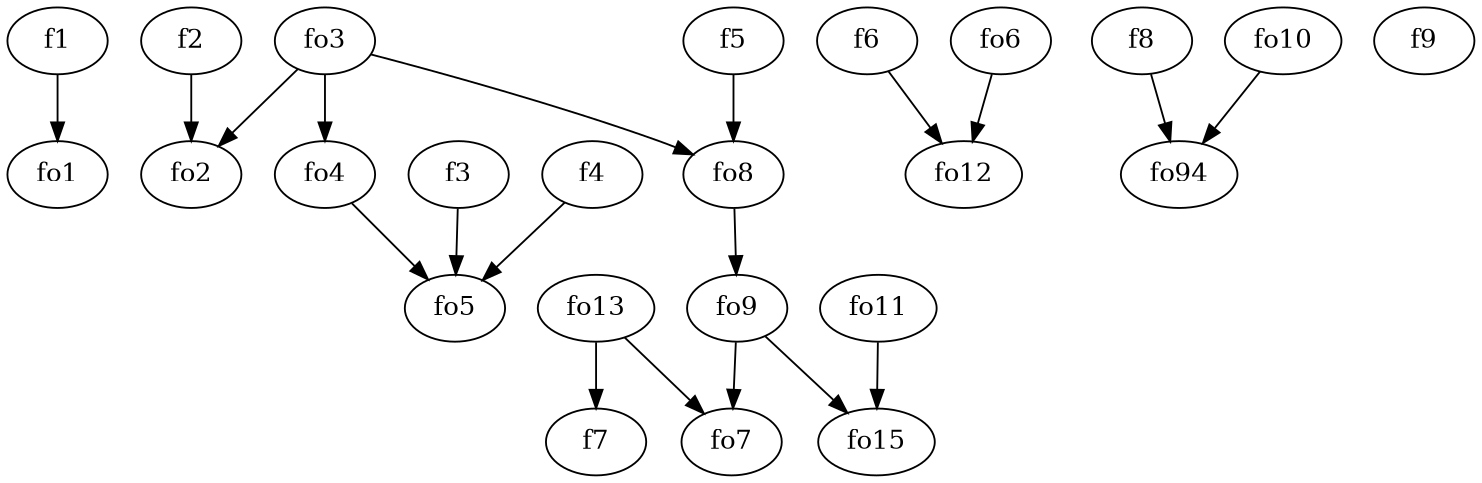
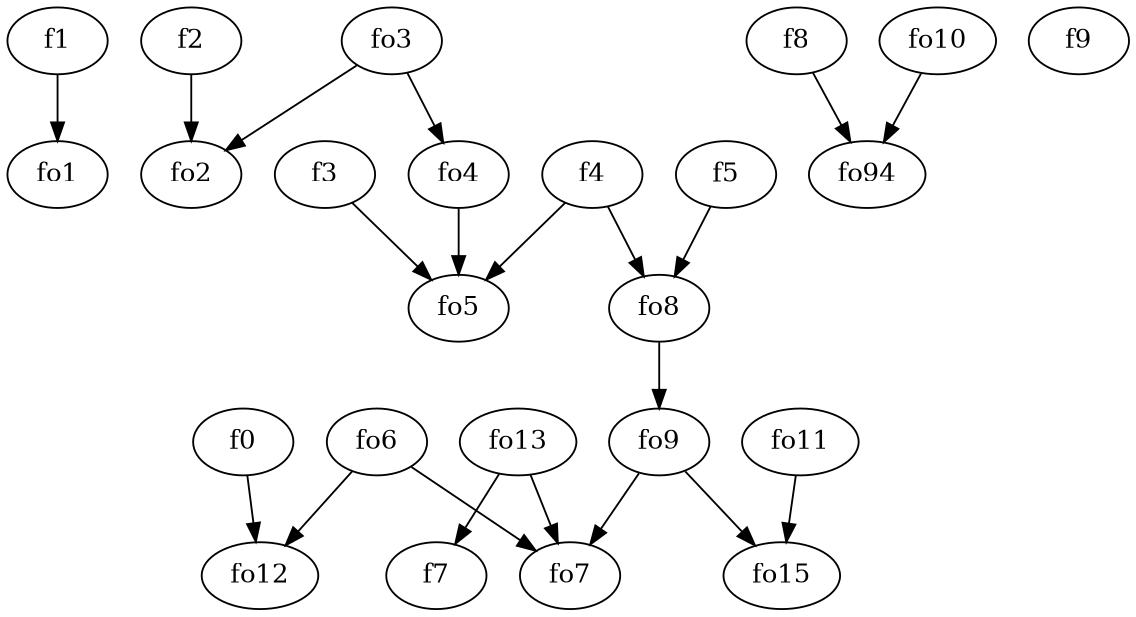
  strict digraph {
    fontname="DejaVu Serif"
    node [fontname="DejaVu Serif"]
    edge [fontname="DejaVu Serif" weight=2]
    f1
    fo1
    f2
    fo2
    f3
    fo5
    fo4
    f4
    f5
    fo8
    fo9
-   f6
+   f6 [label=f0]
    fo12
    n14 [label=fo94]
    f8
    f9
    fo3
    fo6
    fo7
    fo15
    fo10
    fo11
    fo13
    f7
    f1 -> fo1
    f2 -> fo2
    f3 -> fo5
    fo4 -> fo5
    f4 -> fo5
    f5 -> fo8
    fo8 -> fo9
    fo9 -> fo7
    fo9 -> fo15
    f6 -> fo12
    f8 -> n14
    fo3 -> fo2
    fo3 -> fo4
-   fo3 -> fo8
+   f4 -> fo8
    fo6 -> fo12
+   fo6 -> fo7
    fo10 -> n14
    fo11 -> fo15
    fo13 -> fo7
    fo13 -> f7
  }
